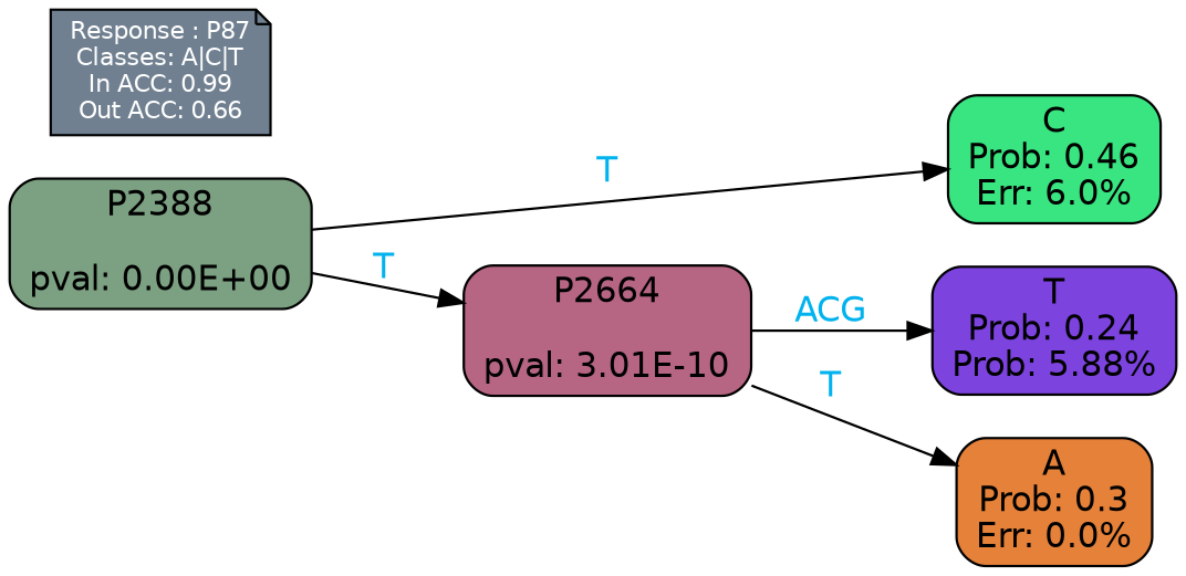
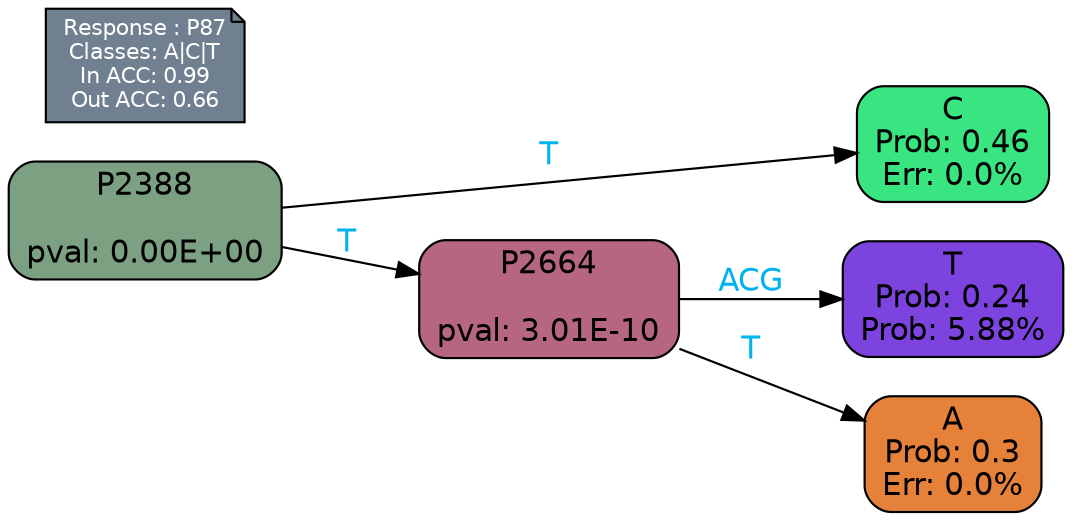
  digraph {
    rankdir=LR
    ranksep=equally
    splines=polylines
    node [color=black fontname=helvetica shape=box style="filled, rounded"]
    edge [fontcolor=deepskyblue2 fontname=helvetica]
    n1 [fillcolor="#7c43df" label="T\nProb: 0.24\nProb: 5.88%"]
    n2 [fillcolor="#e58139" label="A\nProb: 0.3\nErr: 0.0%"]
-   n3 [fillcolor="#39e581" label="C\nProb: 0.46\nErr: 6.0%"]
+   n3 [fillcolor="#39e581" label="C\nProb: 0.46\nErr: 0.0%"]
    n4 [align=left fillcolor=slategray fontcolor=white fontsize=10 label="Response : P87\nClasses: A|C|T\nIn ACC: 0.99\nOut ACC: 0.66\n" shape=note style=filled]
    n5 [fillcolor="#7ca082" label="P2388\n\npval: 0.00E+00"]
    n6 [fillcolor="#b66583" label="P2664\n\npval: 3.01E-10"]
    subgraph sub_1 {
      rank=same
      n1
      n2
      n3
    }
    subgraph sub_2 {
      rank=same
      n4
      n5
    }
    n5 -> n3 [label=T]
    n5 -> n6 [label=T]
    n6 -> n1 [label=ACG]
    n6 -> n2 [label=T]
  }
